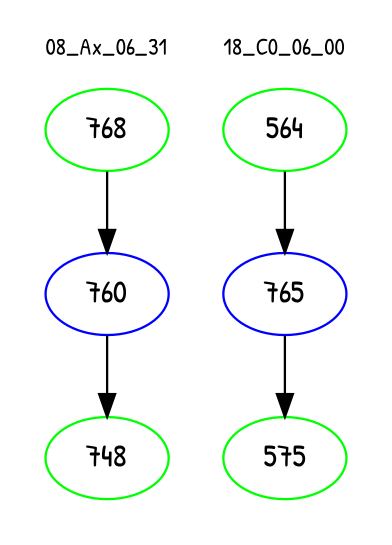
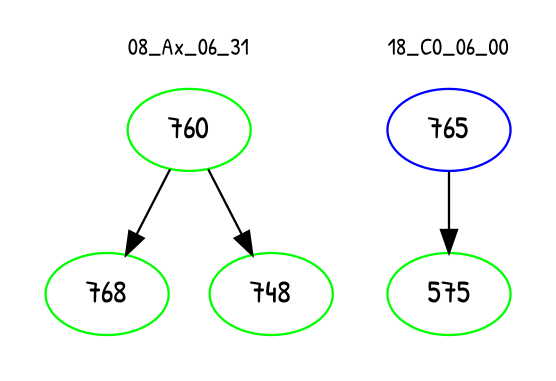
  digraph {
    fontname="Patrick Hand"
    node [color=green fontname="Patrick Hand"]
    edge [color=black fontname="Patrick Hand"]
    n1 [label=768]
-   n2 [color=blue label=760]
+   n2 [label=760]
    n3 [label=748]
-   n4 [label=564]
    n5 [color=blue label=765]
    n6 [label=575]
    subgraph cluster_1 {
      color=white
      fontsize=10
      label="08_Ax_06_31"
      n1
      n2
      n3
    }
    subgraph cluster_2 {
      color=white
      fontsize=10
      label="18_C0_06_00"
-     n4
      n5
      n6
    }
-   n1 -> n2
+   n2 -> n1
    n2 -> n3
-   n4 -> n5
    n5 -> n6
  }
